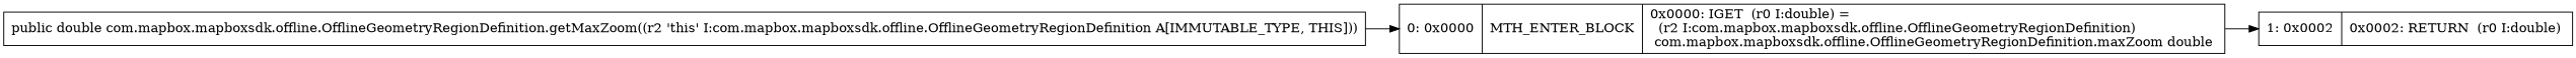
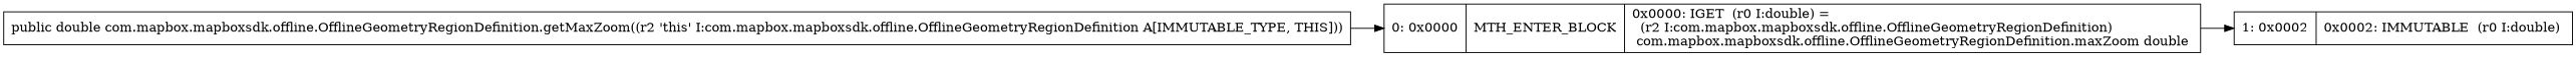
  digraph {
    rankdir=LR
    node [shape=record]
    n1 [label="{0\:\ 0x0000|MTH_ENTER_BLOCK\l|0x0000: IGET  (r0 I:double) = \l  (r2 I:com.mapbox.mapboxsdk.offline.OfflineGeometryRegionDefinition)\l com.mapbox.mapboxsdk.offline.OfflineGeometryRegionDefinition.maxZoom double \l}"]
-   n2 [label="{1\:\ 0x0002|0x0002: RETURN  (r0 I:double) \l}"]
+   n2 [label="{1\:\ 0x0002|0x0002: IMMUTABLE  (r0 I:double) \l}"]
    n3 [label="{public double com.mapbox.mapboxsdk.offline.OfflineGeometryRegionDefinition.getMaxZoom((r2 'this' I:com.mapbox.mapboxsdk.offline.OfflineGeometryRegionDefinition A[IMMUTABLE_TYPE, THIS])) }"]
    n1 -> n2
    n3 -> n1
  }
